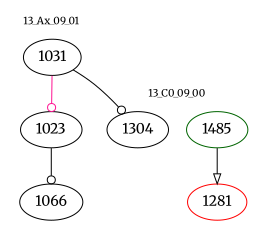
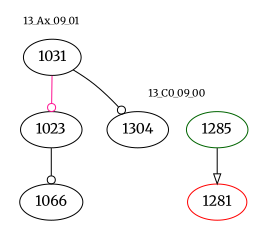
  digraph {
    fontname=Merriweather
    node [color=black fontname=Merriweather]
    edge [arrowhead=odot color=black fontname=Merriweather]
    n1 [label=1031]
    n2 [label=1023]
    n3 [label=1066]
-   n4 [color=darkgreen label=1485]
+   n4 [color=darkgreen label=1285]
    n5 [color=red label=1281]
    n6 [label=1304]
    subgraph cluster_1 {
      color=white
      fontsize=10
      label="13_Ax_09_01"
      n1
      n2
      n3
    }
    subgraph cluster_2 {
      color=white
      fontsize=10
      label="13_C0_09_00"
      n4
      n5
      n6
    }
    n1 -> n2 [color=deeppink]
    n1 -> n6
    n2 -> n3
    n4 -> n5 [arrowhead=onormal]
  }
